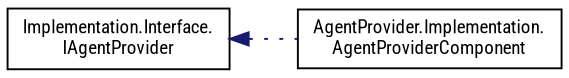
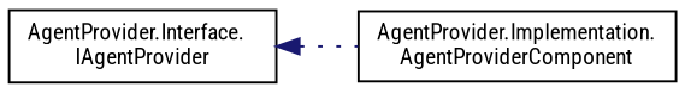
  digraph {
    rankdir=LR
    fontname="Roboto Condensed"
    node [color=black fillcolor=white fontname="Roboto Condensed" fontsize=10 shape=record style=filled]
-   n1 [height=0.2 label="Implementation.Interface.\lIAgentProvider" width=0.4]
+   n1 [height=0.2 label="AgentProvider.Interface.\lIAgentProvider" width=0.4]
    n2 [height=0.2 label="AgentProvider.Implementation.\lAgentProviderComponent" width=0.4]
    n1 -> n2 [color=midnightblue dir=back fontname="Roboto Condensed" fontsize=10 labelfontname=Helvetica labelfontsize=10 style=dotted]
  }
